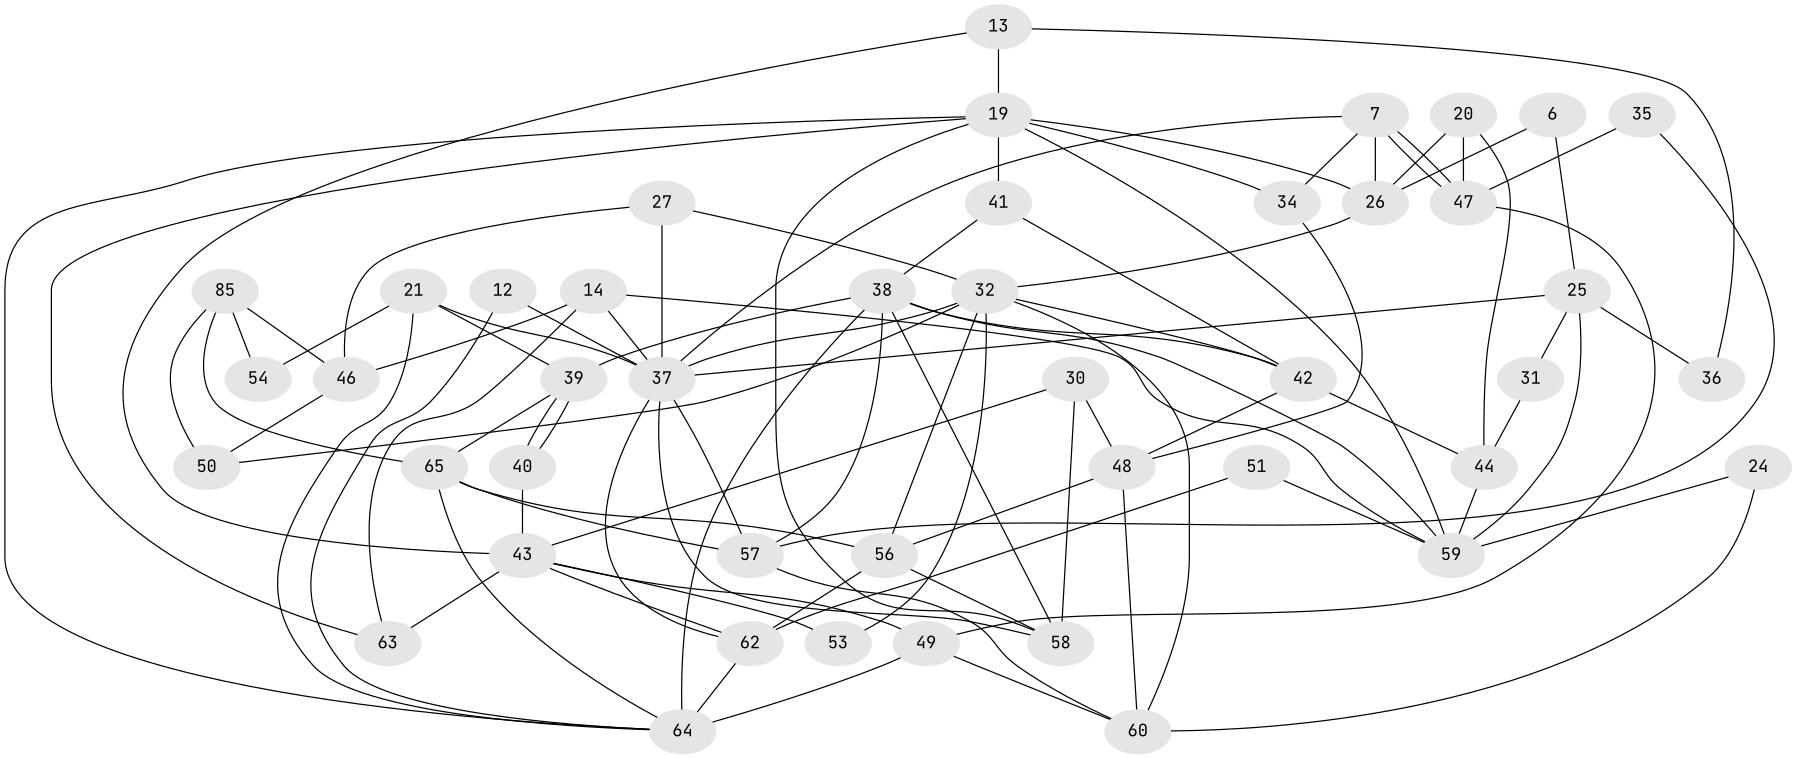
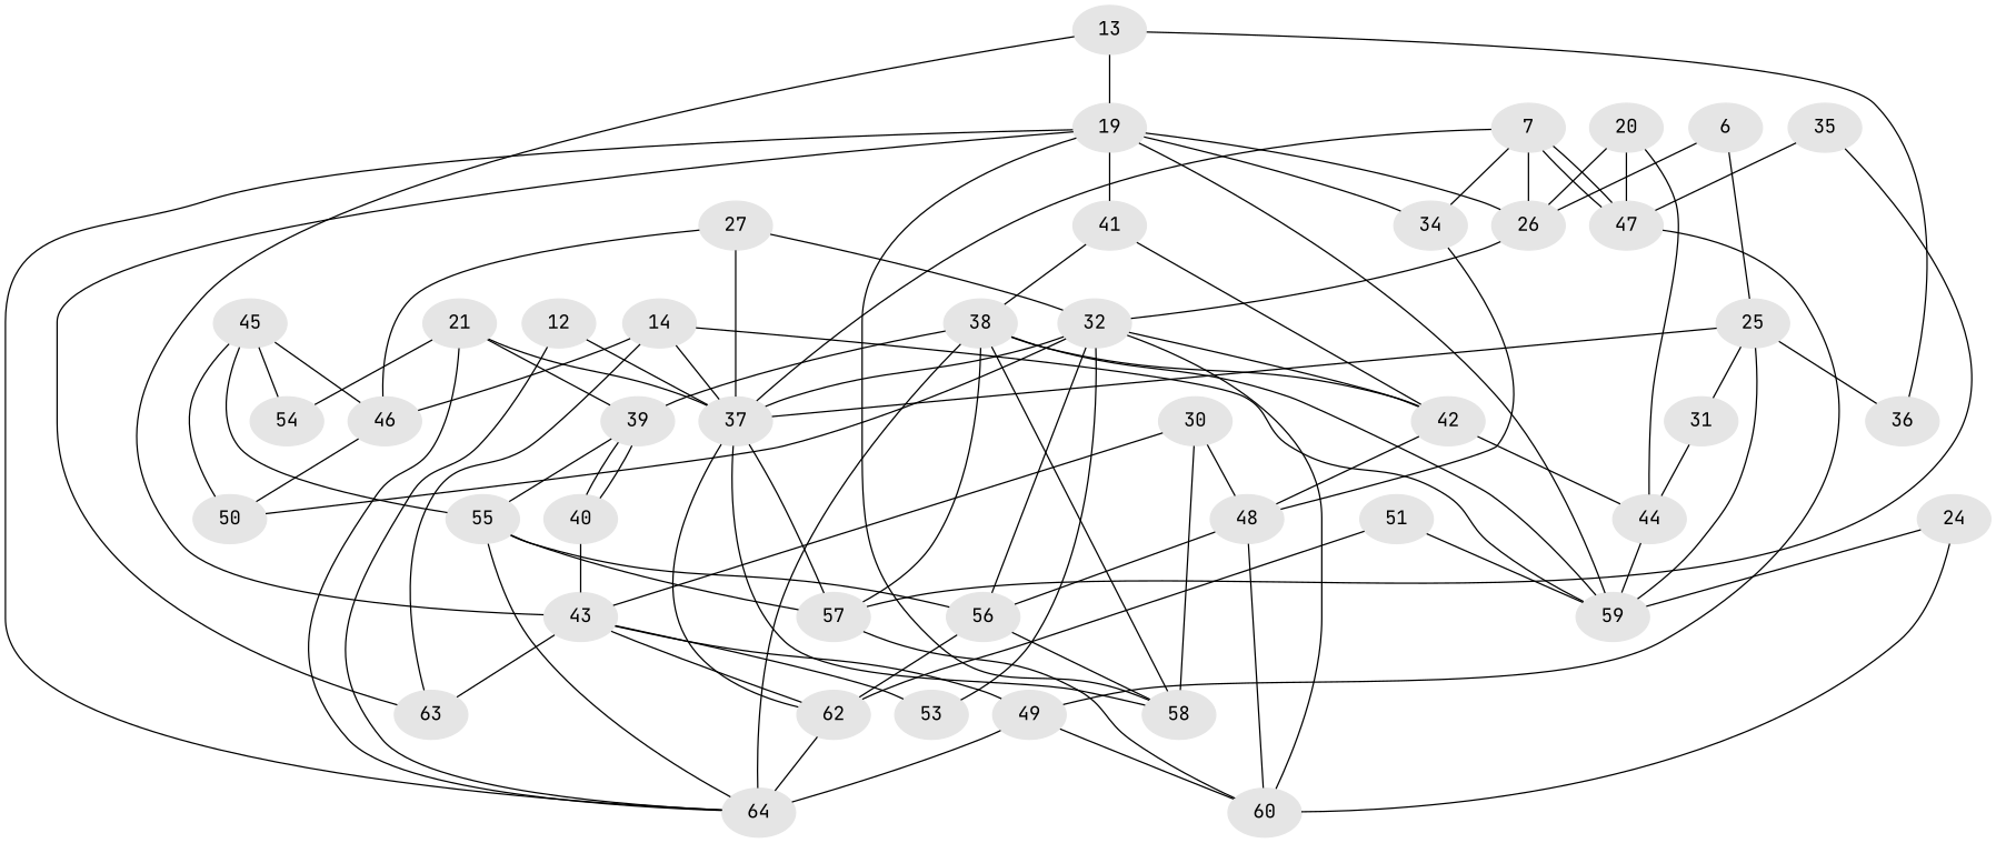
  graph {
    fontname="JetBrains Mono"
    node [color=gray90 fontname="JetBrains Mono" style=filled]
    edge [fontname="JetBrains Mono"]
    25 [super="+8"]
    37 [super="+33"]
    36
    59 [super="+10"]
    31
    6
    26 [super="+2"]
    32 [super="+15"]
    7
    34
    47
    48
    58
    57 [super="+1"]
    62 [super="+23+16"]
    49
    12
    64 [super="+61"]
    19 [super="+5"]
    63
    41
    13
    43 [super="+4"]
    53 [super="+29"]
    14
    46
    50
    42 [super="+17"]
    38 [super="+18"]
    20
    44
    21
    39
    54
    40
-   55 [label=65]
+   55
    n37 [label=24]
    60 [super="+11"]
    56 [super="+28+52"]
    27
    30
    35
-   45 [label=85]
+   45
    51
    25 -- 37 [weight=2]
    25 -- 36
    25 -- 59 [weight=3]
    25 -- 31
    37 -- 58
    37 -- 57
    37 -- 62 [weight=2]
    31 -- 44
    6 -- 25
    6 -- 26
    26 -- 32
    32 -- 37
    32 -- 53 [weight=2]
    32 -- 50
    32 -- 42
    32 -- 60
    32 -- 56 [weight=2]
    7 -- 37
    7 -- 26
    7 -- 34
    7 -- 47
    7 -- 47
    34 -- 48
    47 -- 49
    48 -- 60
    48 -- 56 [weight=2]
    57 -- 60
    62 -- 64 [weight=2]
    49 -- 64
    49 -- 60
    12 -- 37
    12 -- 64
    19 -- 59 [weight=2]
    19 -- 26
    19 -- 34
    19 -- 58
    19 -- 64
    19 -- 63 [weight=2]
    19 -- 41
    41 -- 42
    41 -- 38
    13 -- 36
    13 -- 19
    13 -- 43
    43 -- 62
    43 -- 49
    43 -- 63 [weight=2]
    43 -- 53
    14 -- 37
    14 -- 59
    14 -- 63
    14 -- 46
    46 -- 50
    42 -- 48
    42 -- 44 [weight=2]
    38 -- 59
    38 -- 58
    38 -- 57
    38 -- 64 [weight=2]
    38 -- 42
    38 -- 39
    20 -- 26
    20 -- 47
    20 -- 44
    44 -- 59
    21 -- 37
    21 -- 64
    21 -- 39
    21 -- 54
    39 -- 40
    39 -- 40
    39 -- 55
    40 -- 43
    55 -- 57
    55 -- 64
    55 -- 56
    n37 -- 59
    n37 -- 60
    56 -- 58
    56 -- 62
    27 -- 37
    27 -- 32
    27 -- 46
    30 -- 48
    30 -- 58
    30 -- 43
    35 -- 47
    35 -- 57
    45 -- 46
    45 -- 50
    45 -- 54
    45 -- 55
    51 -- 59
    51 -- 62
  }
